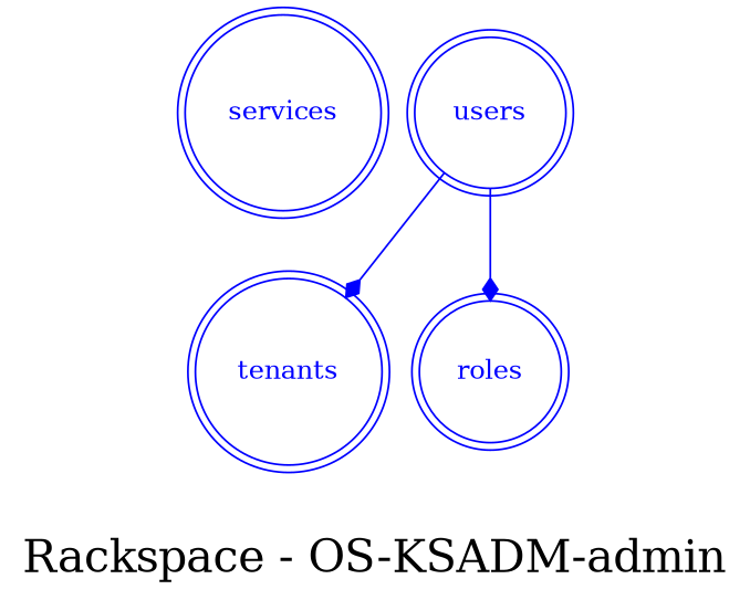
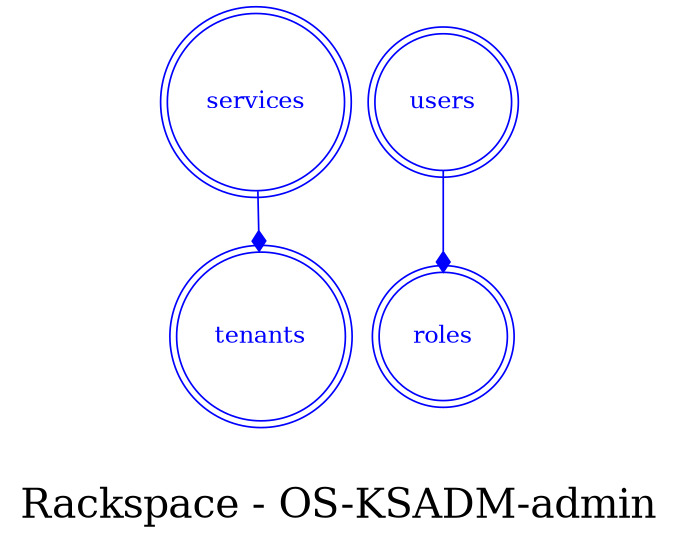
  digraph {
    fontsize=24
    label="Rackspace - OS-KSADM-admin"
    splines=true
    node [color=blue fontcolor=blue shape=doublecircle]
    edge [arrowhead=diamond arrowtail=none color=blue fontcolor=blue]
    users
    tenants
    roles
    services
-   users -> tenants
+   services -> tenants
    users -> roles
  }
